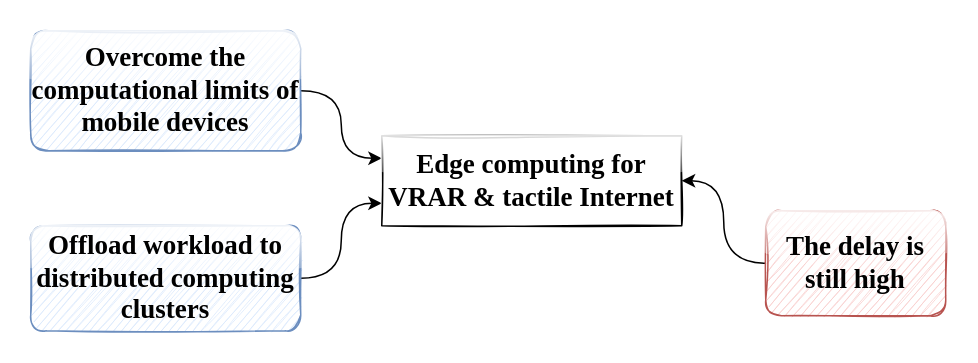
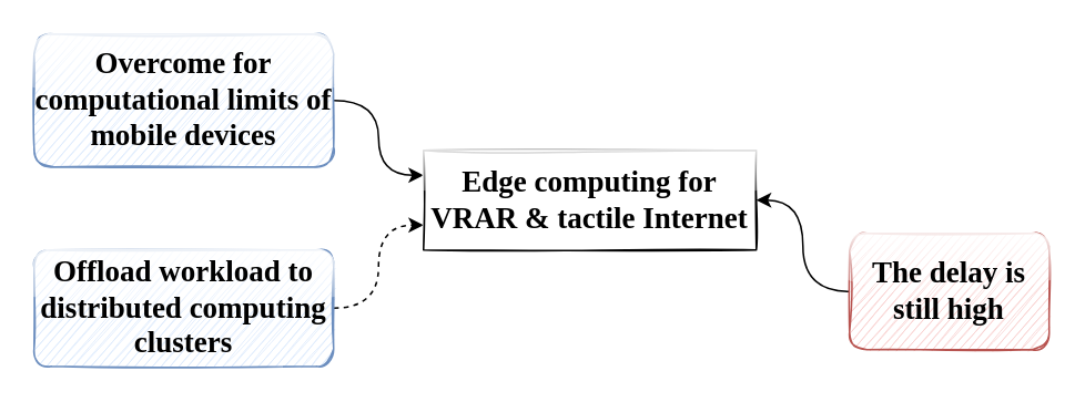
  <mxCell id="0" />
  <mxCell id="1" parent="0" />
  <mxCell id="2" style="edgeStyle=orthogonalEdgeStyle;rounded=0;orthogonalLoop=1;jettySize=auto;html=1;exitX=1;exitY=0.5;exitDx=0;exitDy=0;entryX=0;entryY=0.25;entryDx=0;entryDy=0;curved=1;" edge="1" parent="1" source="3" target="6"><mxGeometry relative="1" as="geometry" /></mxCell>
- <mxCell id="3" value="&lt;h2&gt;&lt;font face=&quot;Garamond&quot;&gt;Overcome the computational limits of mobile devices&lt;/font&gt;&lt;/h2&gt;" style="rounded=1;whiteSpace=wrap;html=1;sketch=1;glass=1;fillColor=#dae8fc;strokeColor=#6c8ebf;" vertex="1" parent="1"><mxGeometry x="20" y="20" width="180" height="80" as="geometry" /></mxCell>
- <mxCell id="4" style="edgeStyle=orthogonalEdgeStyle;curved=1;rounded=0;orthogonalLoop=1;jettySize=auto;html=1;exitX=1;exitY=0.5;exitDx=0;exitDy=0;entryX=0;entryY=0.75;entryDx=0;entryDy=0;" edge="1" parent="1" source="5" target="6"><mxGeometry relative="1" as="geometry" /></mxCell>
+ <mxCell id="3" value="&lt;h2&gt;&lt;font face=&quot;Garamond&quot;&gt;Overcome for computational limits of mobile devices&lt;/font&gt;&lt;/h2&gt;" style="rounded=1;whiteSpace=wrap;html=1;sketch=1;glass=1;fillColor=#dae8fc;strokeColor=#6c8ebf;" vertex="1" parent="1"><mxGeometry x="20" y="20" width="180" height="80" as="geometry" /></mxCell>
+ <mxCell id="4" style="edgeStyle=orthogonalEdgeStyle;curved=1;rounded=0;orthogonalLoop=1;jettySize=auto;html=1;exitX=1;exitY=0.5;exitDx=0;exitDy=0;entryX=0;entryY=0.75;entryDx=0;entryDy=0;dashed=1;" edge="1" parent="1" source="5" target="6"><mxGeometry relative="1" as="geometry" /></mxCell>
  <mxCell id="5" value="&lt;h2&gt;&lt;font face=&quot;Garamond&quot;&gt;Offload workload to distributed computing clusters&lt;/font&gt;&lt;/h2&gt;" style="rounded=1;whiteSpace=wrap;html=1;glass=1;sketch=1;fillColor=#dae8fc;strokeColor=#6c8ebf;" vertex="1" parent="1"><mxGeometry x="20" y="150" width="180" height="70" as="geometry" /></mxCell>
  <mxCell id="6" value="&lt;h2&gt;&lt;font face=&quot;Garamond&quot;&gt;Edge computing for VRAR &amp;amp; tactile Internet&lt;/font&gt;&lt;/h2&gt;" style="rounded=0;whiteSpace=wrap;html=1;glass=1;sketch=1;" vertex="1" parent="1"><mxGeometry x="254" y="90" width="200" height="60" as="geometry" /></mxCell>
  <mxCell id="7" value="" style="edgeStyle=orthogonalEdgeStyle;curved=1;rounded=0;orthogonalLoop=1;jettySize=auto;html=1;" edge="1" parent="1" source="8" target="6"><mxGeometry relative="1" as="geometry" /></mxCell>
  <mxCell id="8" value="&lt;h2&gt;&lt;font face=&quot;Garamond&quot;&gt;The delay is still high&lt;/font&gt;&lt;/h2&gt;" style="rounded=1;whiteSpace=wrap;html=1;glass=1;sketch=1;fillColor=#f8cecc;strokeColor=#b85450;" vertex="1" parent="1"><mxGeometry x="510" y="140" width="120" height="70" as="geometry" /></mxCell>
